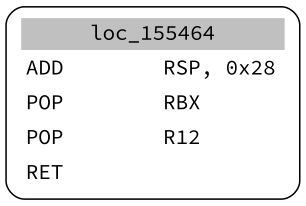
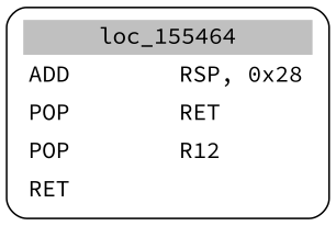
  digraph {
    fontname="Source Code Pro"
-   n1 [fontname="Source Code Pro" label=<<table border="0" cellborder="0" cellpadding="3"><tr><td align="center" colspan="2" bgcolor="grey">loc_155464</td></tr><tr><td align="left">ADD        RSP, 0x28</td></tr><tr><td align="left">POP        RBX</td></tr><tr><td align="left">POP        R12</td></tr><tr><td align="left">RET        </td></tr></table>> shape=Mrecord]
+   n1 [fontname="Source Code Pro" label=<<table border="0" cellborder="0" cellpadding="3"><tr><td align="center" colspan="2" bgcolor="grey">loc_155464</td></tr><tr><td align="left">ADD        RSP, 0x28</td></tr><tr><td align="left">POP        RET</td></tr><tr><td align="left">POP        R12</td></tr><tr><td align="left">RET        </td></tr></table>> shape=Mrecord]
  }
